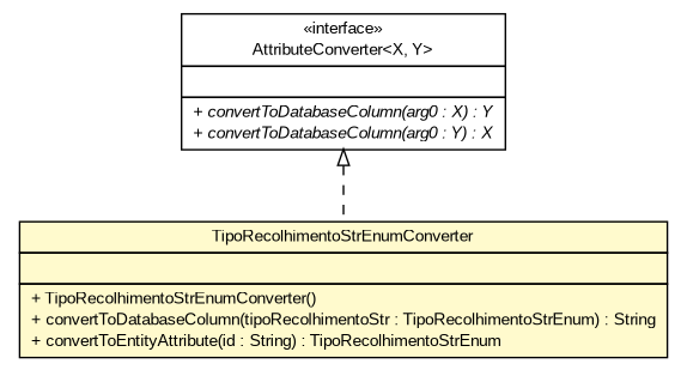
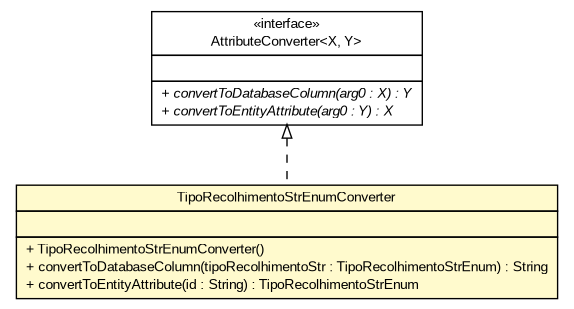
  digraph {
    nodesep=0.25
    ranksep=0.5
    node [fontcolor=black fontname=arial fontsize=10.0 shape=plaintext]
    n1 [label=<<table title="br.gov.to.sefaz.arr.persistence.converter.TipoRecolhimentoStrEnumConverter" border="0" cellborder="1" cellspacing="0" cellpadding="2" port="p" bgcolor="lemonChiffon" href="./TipoRecolhimentoStrEnumConverter.html"> 		<tr><td><table border="0" cellspacing="0" cellpadding="1"> <tr><td align="center" balign="center"> TipoRecolhimentoStrEnumConverter </td></tr> 		</table></td></tr> 		<tr><td><table border="0" cellspacing="0" cellpadding="1"> <tr><td align="left" balign="left">  </td></tr> 		</table></td></tr> 		<tr><td><table border="0" cellspacing="0" cellpadding="1"> <tr><td align="left" balign="left"> + TipoRecolhimentoStrEnumConverter() </td></tr> <tr><td align="left" balign="left"> + convertToDatabaseColumn(tipoRecolhimentoStr : TipoRecolhimentoStrEnum) : String </td></tr> <tr><td align="left" balign="left"> + convertToEntityAttribute(id : String) : TipoRecolhimentoStrEnum </td></tr> 		</table></td></tr> 		</table>>]
-   n2 [label=<<table title="javax.persistence.AttributeConverter" border="0" cellborder="1" cellspacing="0" cellpadding="2" port="p" href="http://java.sun.com/j2se/1.4.2/docs/api/javax/persistence/AttributeConverter.html"> 		<tr><td><table border="0" cellspacing="0" cellpadding="1"> <tr><td align="center" balign="center"> &#171;interface&#187; </td></tr> <tr><td align="center" balign="center"> AttributeConverter&lt;X, Y&gt; </td></tr> 		</table></td></tr> 		<tr><td><table border="0" cellspacing="0" cellpadding="1"> <tr><td align="left" balign="left">  </td></tr> 		</table></td></tr> 		<tr><td><table border="0" cellspacing="0" cellpadding="1"> <tr><td align="left" balign="left"><font face="arial italic" point-size="10.0"> + convertToDatabaseColumn(arg0 : X) : Y </font></td></tr> <tr><td align="left" balign="left"><font face="arial italic" point-size="10.0"> + convertToDatabaseColumn(arg0 : Y) : X </font></td></tr> 		</table></td></tr> 		</table>>]
+   n2 [label=<<table title="javax.persistence.AttributeConverter" border="0" cellborder="1" cellspacing="0" cellpadding="2" port="p" href="http://java.sun.com/j2se/1.4.2/docs/api/javax/persistence/AttributeConverter.html"> 		<tr><td><table border="0" cellspacing="0" cellpadding="1"> <tr><td align="center" balign="center"> &#171;interface&#187; </td></tr> <tr><td align="center" balign="center"> AttributeConverter&lt;X, Y&gt; </td></tr> 		</table></td></tr> 		<tr><td><table border="0" cellspacing="0" cellpadding="1"> <tr><td align="left" balign="left">  </td></tr> 		</table></td></tr> 		<tr><td><table border="0" cellspacing="0" cellpadding="1"> <tr><td align="left" balign="left"><font face="arial italic" point-size="10.0"> + convertToDatabaseColumn(arg0 : X) : Y </font></td></tr> <tr><td align="left" balign="left"><font face="arial italic" point-size="10.0"> + convertToEntityAttribute(arg0 : Y) : X </font></td></tr> 		</table></td></tr> 		</table>>]
    n2 -> n1 [arrowtail=empty dir=back fontname=arial fontsize=10 headport=p labelfontname=arial labelfontsize=10 style=dashed tailport=p]
  }
